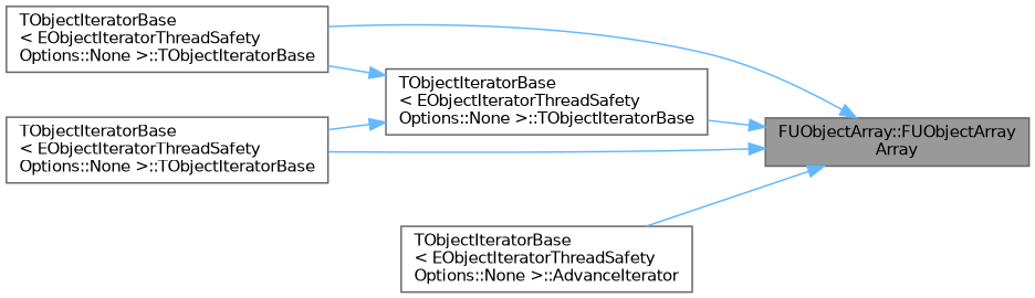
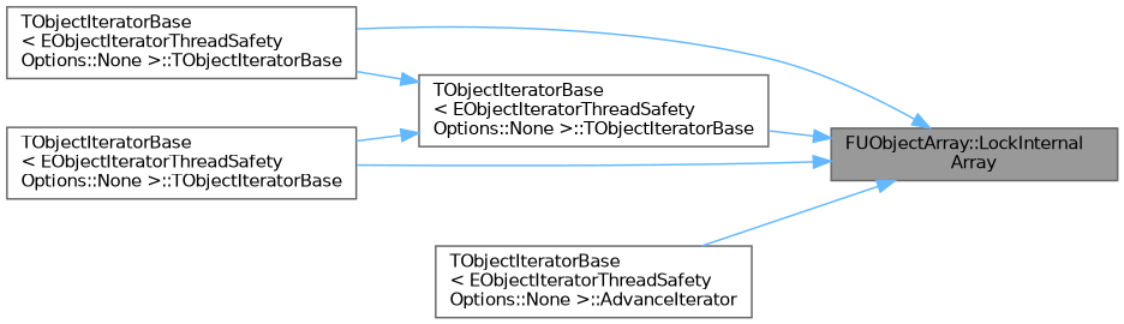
  digraph {
    rankdir=RL
    node [color=grey40 fillcolor=white fontname=Helvetica fontsize=10 shape=box style=filled]
    edge [color=steelblue1 dir=back fontname=Helvetica fontsize=10 labelfontname=Helvetica labelfontsize=10 style=solid]
-   n1 [color=gray40 fillcolor=grey60 fontcolor=black height=0.2 label="FUObjectArray::FUObjectArray\lArray" width=0.4]
+   n1 [color=gray40 fillcolor=grey60 fontcolor=black height=0.2 label="FUObjectArray::LockInternal\lArray" width=0.4]
    n2 [height=0.2 label="TObjectIteratorBase\l\< EObjectIteratorThreadSafety\lOptions::None \>::TObjectIteratorBase" width=0.4]
    n3 [height=0.2 label="TObjectIteratorBase\l\< EObjectIteratorThreadSafety\lOptions::None \>::TObjectIteratorBase" width=0.4]
    n4 [height=0.2 label="TObjectIteratorBase\l\< EObjectIteratorThreadSafety\lOptions::None \>::TObjectIteratorBase" width=0.4]
    n5 [height=0.2 label="TObjectIteratorBase\l\< EObjectIteratorThreadSafety\lOptions::None \>::AdvanceIterator" width=0.4]
    n1 -> n2
    n1 -> n3
    n1 -> n4
    n1 -> n5
    n4 -> n2
    n4 -> n3
  }
